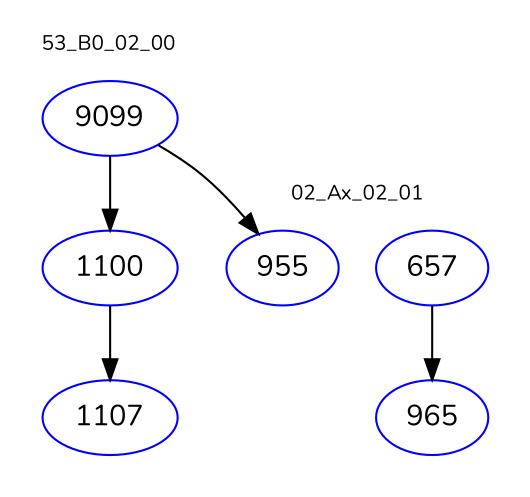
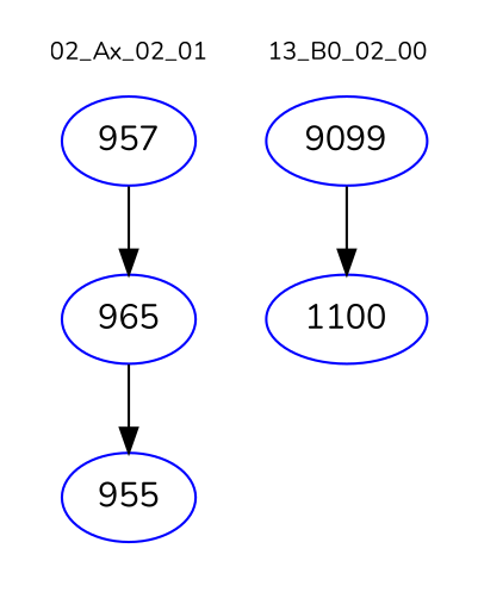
  digraph {
    fontname=Nunito
    node [color=blue fontname=Nunito]
    edge [color=black fontname=Nunito]
-   n1 [label=657]
+   n1 [label=957]
    n2 [label=965]
    n3 [label=955]
    n4 [label=9099]
    n5 [label=1100]
-   n6 [label=1107]
    subgraph cluster_1 {
      color=white
      fontsize=10
      label="02_Ax_02_01"
      n1
      n2
      n3
    }
    subgraph cluster_2 {
      color=white
      fontsize=10
-     label="53_B0_02_00"
+     label="13_B0_02_00"
      n4
      n5
-     n6
    }
    n1 -> n2
-   n4 -> n3
+   n2 -> n3
    n4 -> n5
-   n5 -> n6
  }
